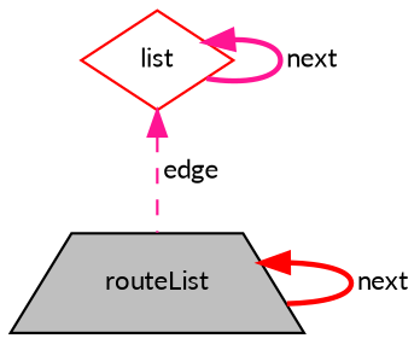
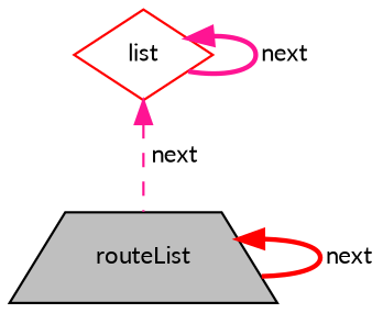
  digraph {
    fontname=Lato
    node [fontname=Lato fontsize=10 style=filled]
    edge [color=deeppink dir=back fontname=Lato fontsize=10 labelfontname=Verdana labelfontsize=10 style=bold]
    n1 [color=black fillcolor=grey75 fontcolor=black height=0.2 label=routeList shape=trapezium width=0.4]
    n2 [color=red fillcolor=white height=0.2 label=list shape=diamond width=0.4]
    n1 -> n1 [color=red label=" next"]
-   n2 -> n1 [label=" edge" style=dashed]
+   n2 -> n1 [label=" next" style=dashed]
    n2 -> n2 [label=" next"]
  }
